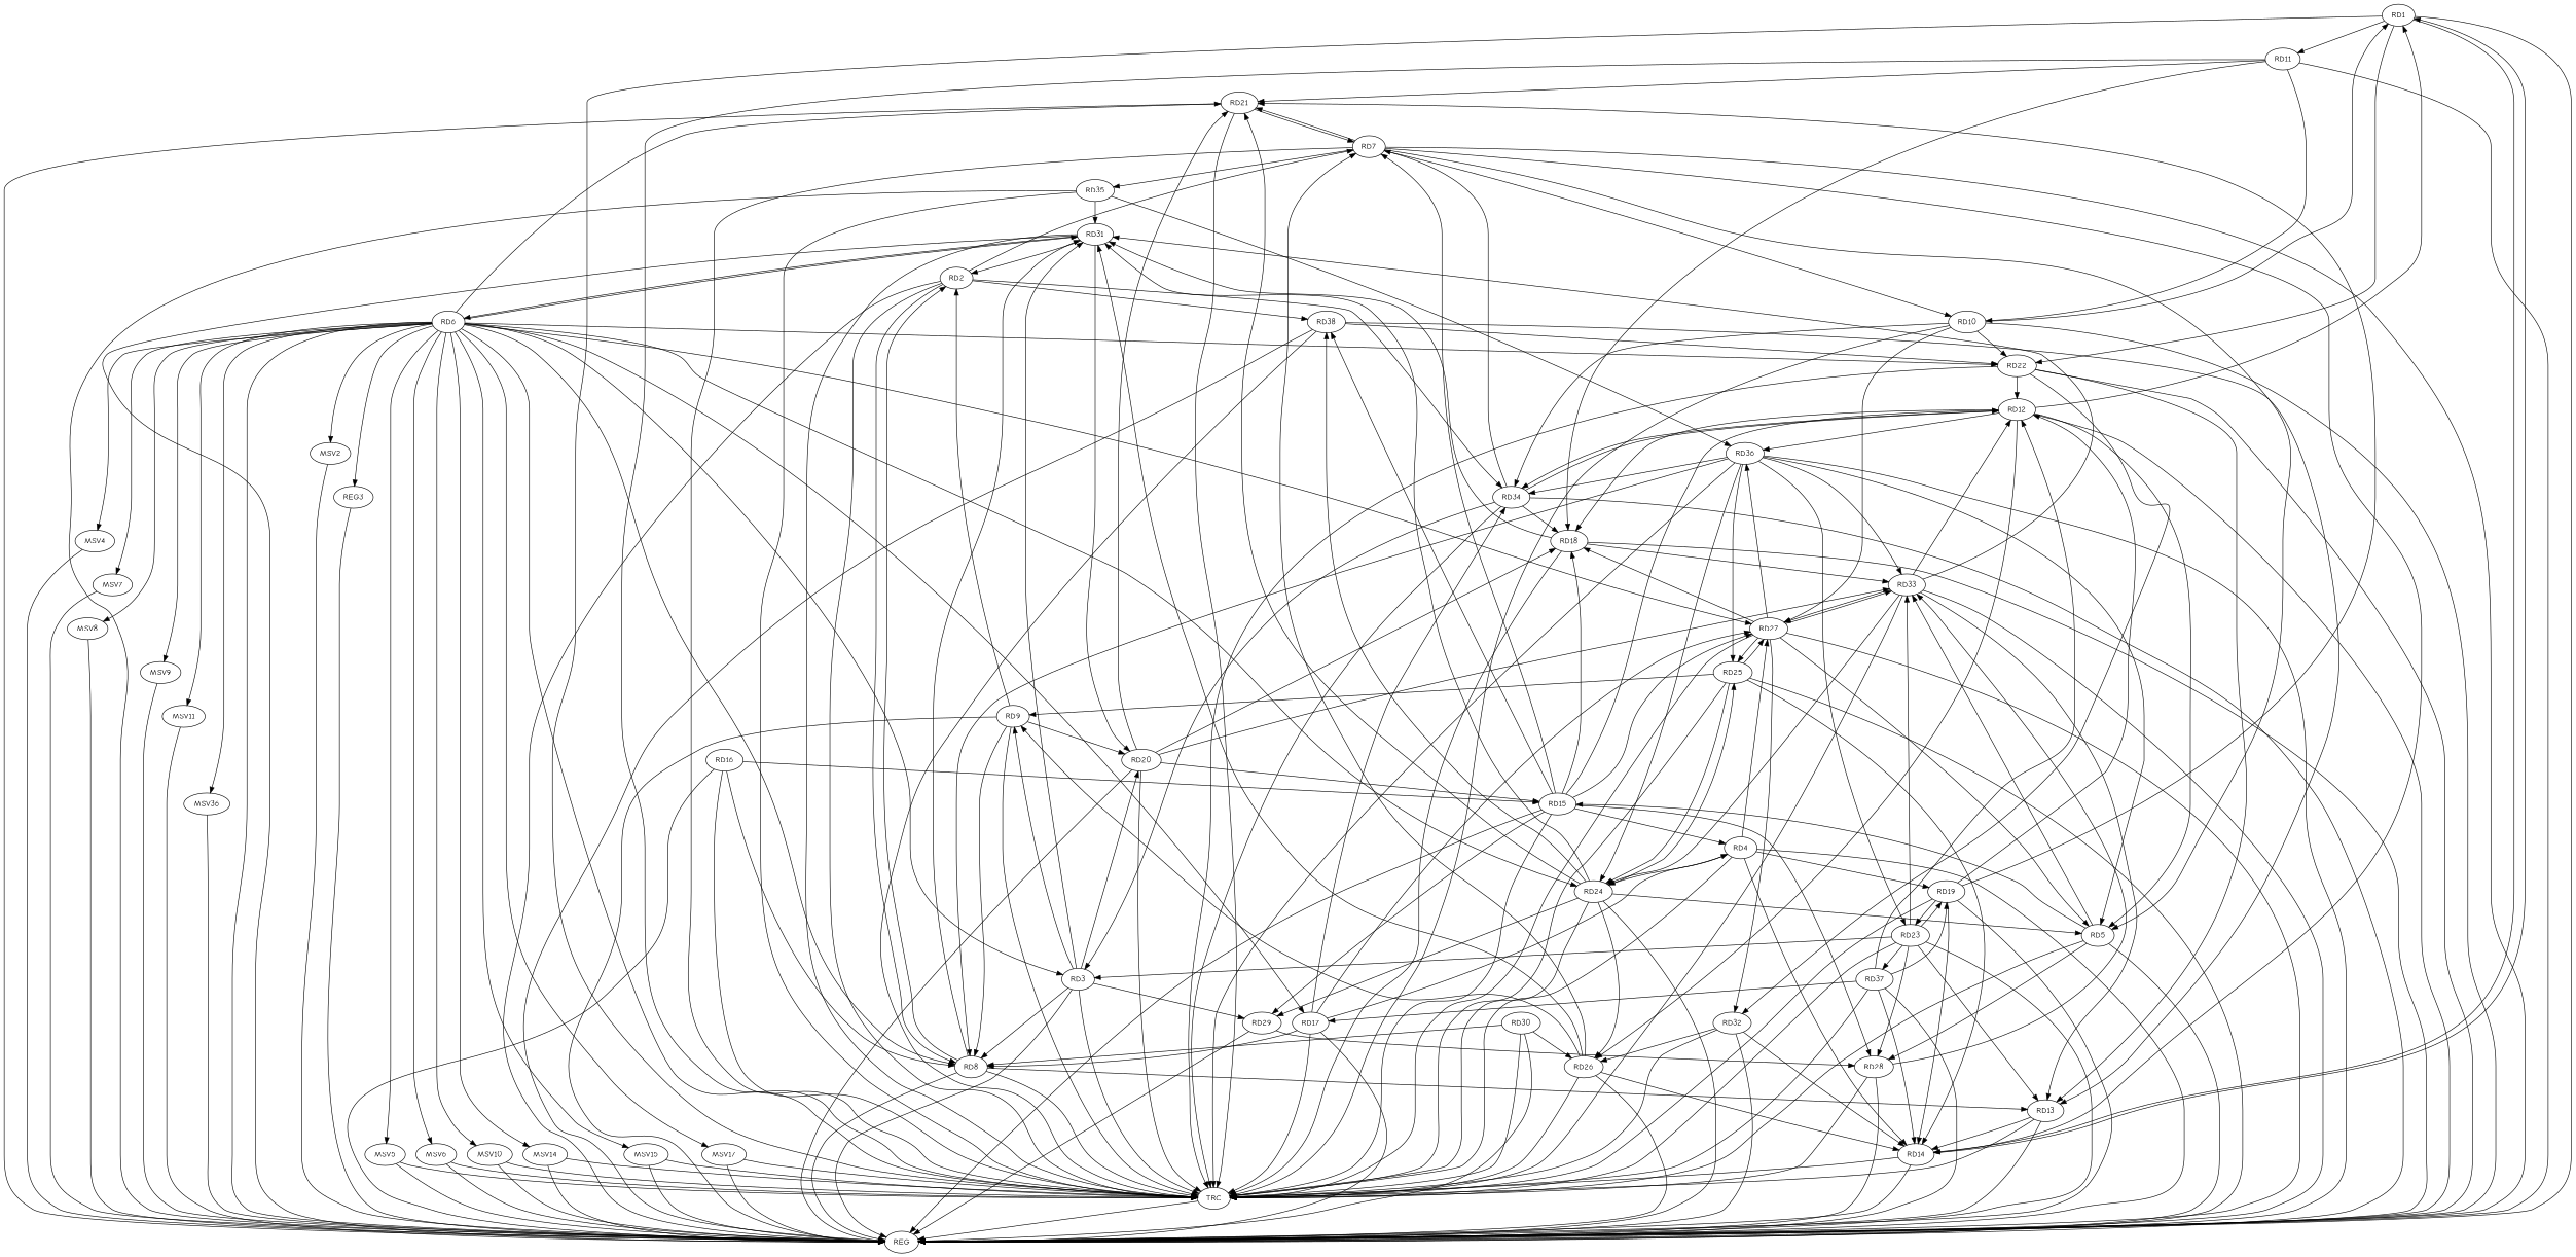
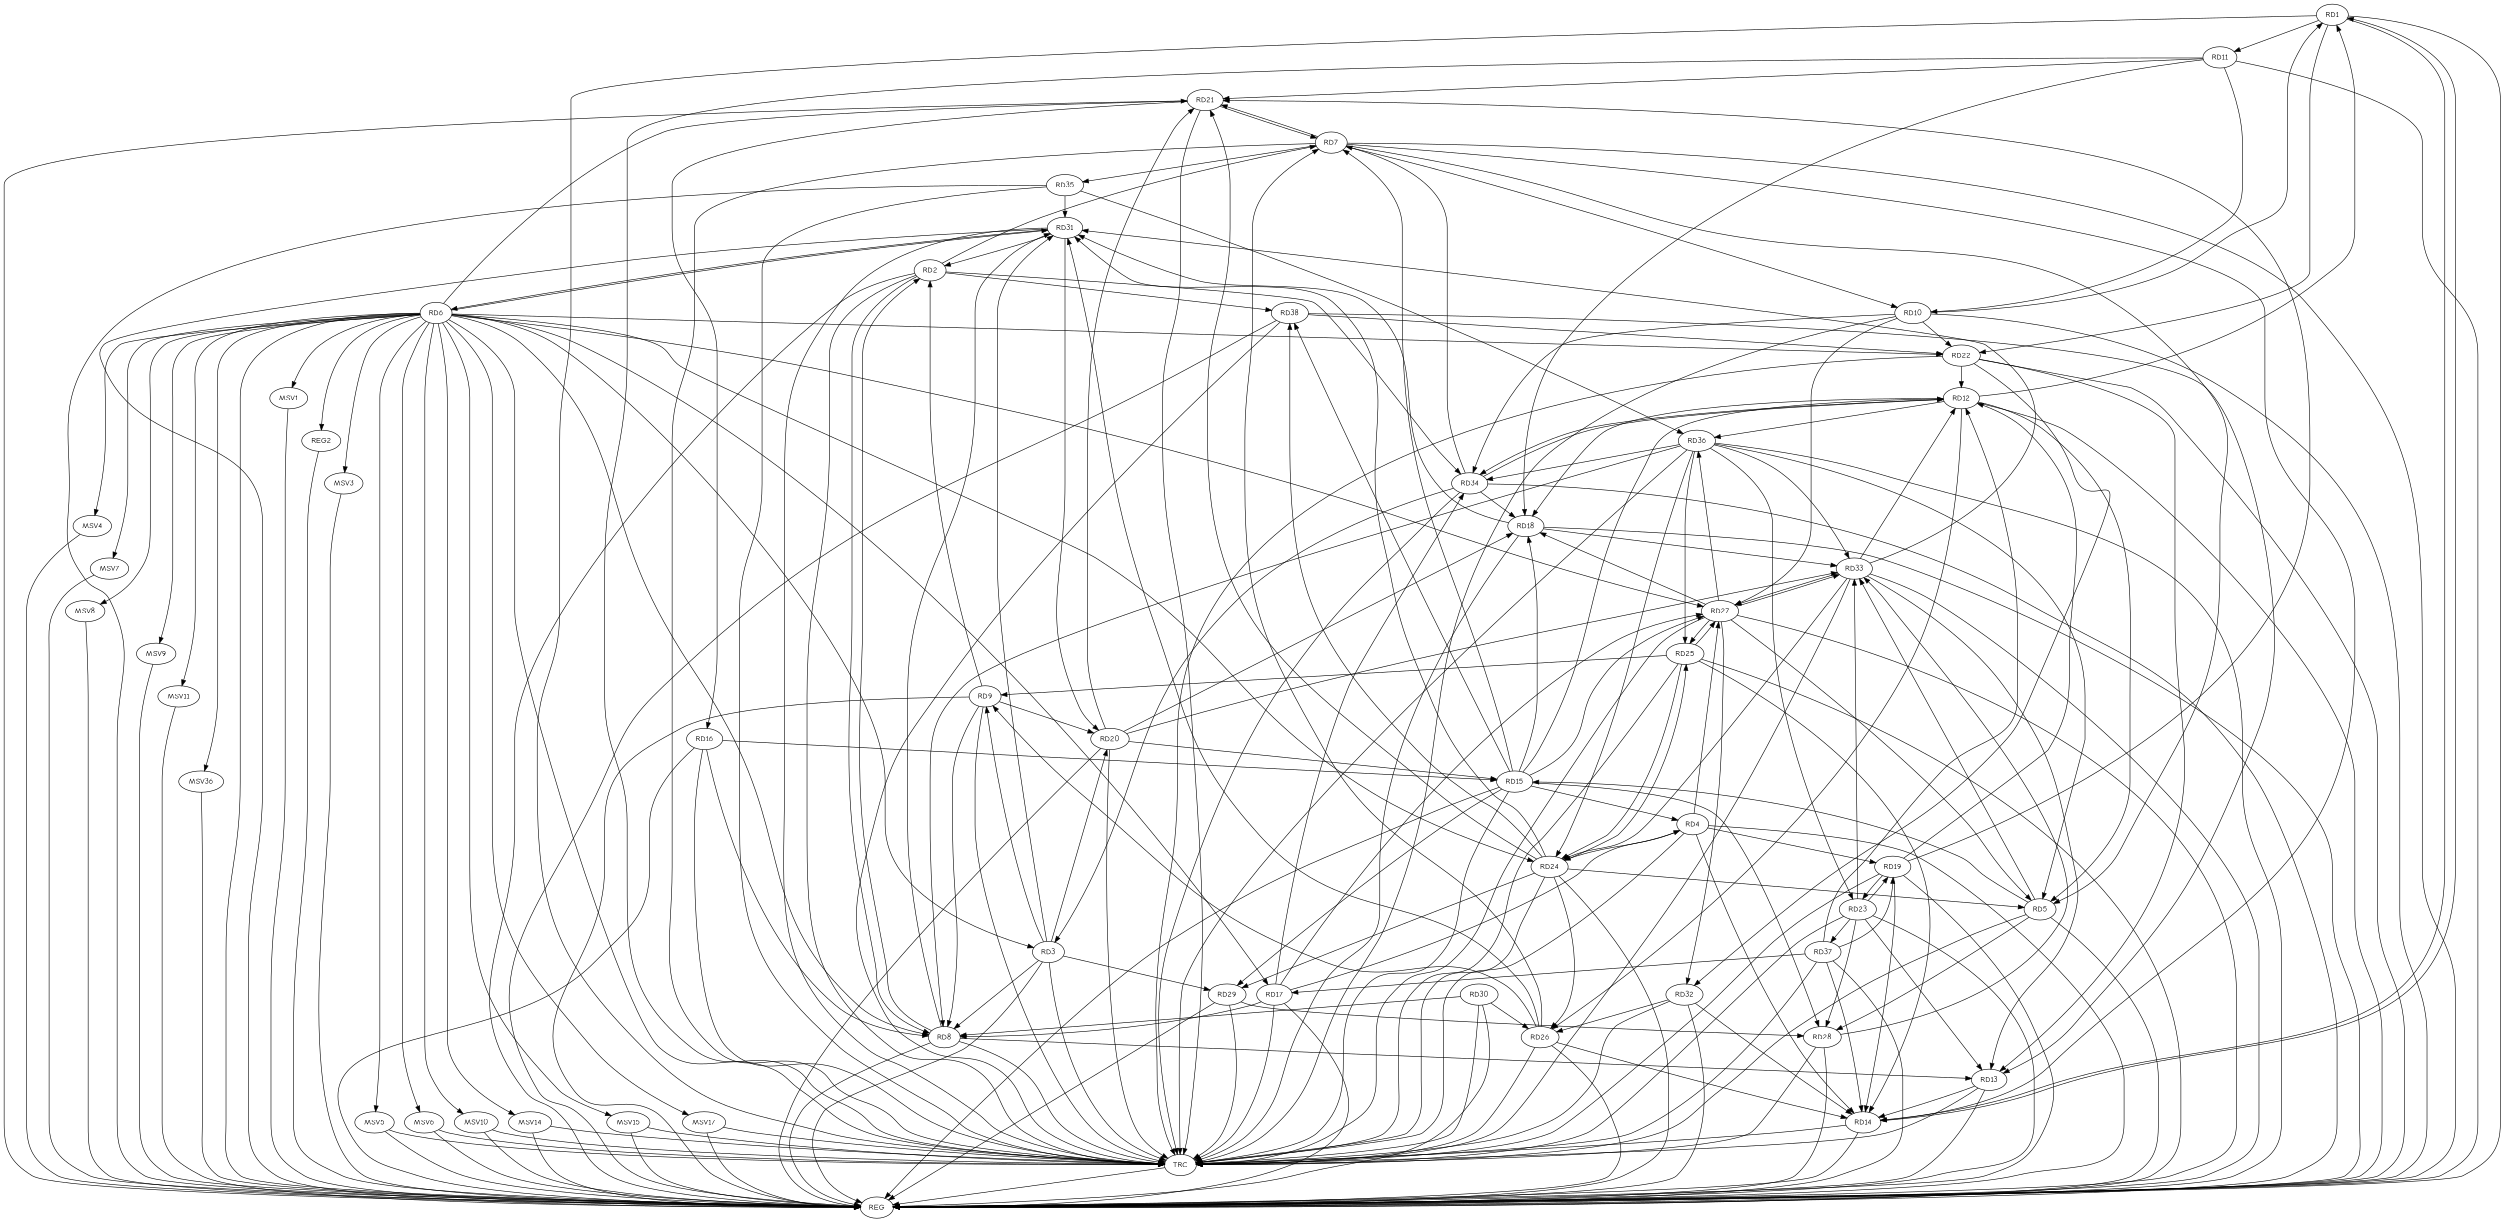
  strict digraph {
    fontname="Comic Neue"
    node [fontname="Comic Neue"]
    edge [fontname="Comic Neue"]
    n1 [label=RD1]
    n2 [label=RD11]
    n3 [label=RD14]
    n4 [label=RD22]
    n5 [label=REG]
    n6 [label=TRC]
    n7 [label=RD21]
    n8 [label=RD10]
    n9 [label=RD18]
    n10 [label=RD13]
    n11 [label=RD12]
    n12 [label=RD32]
    n13 [label=RD2]
    n14 [label=RD7]
    n15 [label=RD8]
    n16 [label=RD34]
    n17 [label=RD38]
    n18 [label=RD5]
    n19 [label=RD35]
    n20 [label=RD31]
    n21 [label=RD3]
    n22 [label=RD9]
    n23 [label=RD20]
    n24 [label=RD29]
    n25 [label=RD15]
    n26 [label=RD33]
    n27 [label=RD28]
    n28 [label=RD6]
    n29 [label=RD4]
    n30 [label=RD19]
    n31 [label=RD24]
    n32 [label=RD27]
    n33 [label=RD23]
    n34 [label=RD26]
    n35 [label=RD25]
    n36 [label=RD36]
    n37 [label=RD17]
-   n39 [label=MSV2]
-   n40 [label=REG3]
+   n38 [label=MSV1]
+   n39 [label=REG2]
+   n40 [label=MSV3]
    n41 [label=MSV4]
    n42 [label=MSV5]
    n43 [label=MSV6]
    n44 [label=MSV7]
    n45 [label=MSV8]
    n46 [label=MSV9]
    n47 [label=MSV10]
    n48 [label=MSV11]
    n49 [label=MSV14]
    n50 [label=MSV15]
    n51 [label=MSV36]
    n52 [label=MSV17]
    n53 [label=RD16]
    n54 [label=RD37]
    n55 [label=RD30]
    n1 -> n2
    n1 -> n3
    n1 -> n4
    n1 -> n5
    n1 -> n6
    n2 -> n5
    n2 -> n6
    n2 -> n7
    n2 -> n8
    n2 -> n9
    n3 -> n1
    n3 -> n5
    n3 -> n6
    n4 -> n5
    n4 -> n6
    n4 -> n10
    n4 -> n11
    n4 -> n12
    n6 -> n5
    n7 -> n5
    n7 -> n6
    n7 -> n14
+   n7 -> n53
    n8 -> n1
    n8 -> n4
    n8 -> n5
    n8 -> n6
    n8 -> n16
    n8 -> n32
    n9 -> n5
    n9 -> n6
    n9 -> n20
    n9 -> n26
    n10 -> n3
    n10 -> n5
    n10 -> n6
    n11 -> n1
    n11 -> n5
    n11 -> n9
    n11 -> n16
    n11 -> n18
    n11 -> n34
    n11 -> n36
    n12 -> n3
    n12 -> n5
    n12 -> n6
    n12 -> n34
    n13 -> n5
    n13 -> n6
    n13 -> n14
    n13 -> n15
    n13 -> n16
    n13 -> n17
    n14 -> n3
    n14 -> n5
    n14 -> n6
    n14 -> n7
    n14 -> n8
    n14 -> n18
    n14 -> n19
    n15 -> n5
    n15 -> n6
    n15 -> n10
    n15 -> n13
    n15 -> n20
    n16 -> n5
    n16 -> n6
    n16 -> n9
    n16 -> n11
    n16 -> n14
    n16 -> n21
    n17 -> n4
    n17 -> n5
    n17 -> n6
    n17 -> n10
    n18 -> n5
    n18 -> n6
    n18 -> n25
    n18 -> n26
    n18 -> n27
    n19 -> n5
    n19 -> n6
    n19 -> n20
    n19 -> n36
    n20 -> n5
    n20 -> n6
    n20 -> n13
    n20 -> n23
    n20 -> n28
    n21 -> n5
    n21 -> n6
    n21 -> n15
    n21 -> n20
    n21 -> n22
    n21 -> n23
    n21 -> n24
    n22 -> n5
    n22 -> n6
    n22 -> n13
    n22 -> n15
    n22 -> n23
    n23 -> n5
    n23 -> n6
    n23 -> n7
    n23 -> n9
    n23 -> n25
    n23 -> n26
    n24 -> n5
+   n24 -> n6
    n24 -> n27
    n25 -> n5
    n25 -> n6
    n25 -> n9
    n25 -> n11
    n25 -> n14
    n25 -> n17
    n25 -> n24
    n25 -> n27
    n25 -> n29
    n25 -> n32
    n26 -> n5
    n26 -> n6
    n26 -> n10
    n26 -> n11
    n26 -> n20
    n26 -> n31
    n26 -> n32
    n27 -> n5
    n27 -> n6
    n27 -> n26
    n28 -> n4
    n28 -> n5
    n28 -> n6
    n28 -> n7
    n28 -> n15
    n28 -> n20
    n28 -> n21
    n28 -> n31
    n28 -> n32
    n28 -> n37
+   n28 -> n38
    n28 -> n39
    n28 -> n40
    n28 -> n41
    n28 -> n42
    n28 -> n43
    n28 -> n44
    n28 -> n45
    n28 -> n46
    n28 -> n47
    n28 -> n48
    n28 -> n49
    n28 -> n50
    n28 -> n51
    n28 -> n52
    n29 -> n3
    n29 -> n5
    n29 -> n6
    n29 -> n30
    n29 -> n31
    n29 -> n32
    n30 -> n3
    n30 -> n5
    n30 -> n6
    n30 -> n7
    n30 -> n11
    n30 -> n33
    n31 -> n5
    n31 -> n6
    n31 -> n7
    n31 -> n17
    n31 -> n18
    n31 -> n20
    n31 -> n24
    n31 -> n34
    n31 -> n35
    n32 -> n5
    n32 -> n6
    n32 -> n9
    n32 -> n12
    n32 -> n18
    n32 -> n26
    n32 -> n35
    n32 -> n36
    n33 -> n5
    n33 -> n6
    n33 -> n10
-   n33 -> n21
    n33 -> n26
    n33 -> n27
    n33 -> n30
    n33 -> n54
    n34 -> n3
    n34 -> n5
    n34 -> n6
    n34 -> n14
    n34 -> n20
    n34 -> n22
    n35 -> n3
    n35 -> n5
    n35 -> n6
    n35 -> n22
    n35 -> n31
    n35 -> n32
    n36 -> n5
    n36 -> n6
    n36 -> n15
    n36 -> n16
    n36 -> n18
    n36 -> n26
    n36 -> n31
    n36 -> n33
    n36 -> n35
    n37 -> n5
    n37 -> n6
    n37 -> n15
    n37 -> n16
    n37 -> n29
    n37 -> n32
+   n38 -> n5
    n39 -> n5
    n40 -> n5
    n41 -> n5
    n42 -> n5
    n42 -> n6
    n43 -> n5
    n43 -> n6
    n44 -> n5
    n45 -> n5
    n46 -> n5
    n47 -> n5
    n47 -> n6
    n48 -> n5
    n49 -> n5
    n49 -> n6
    n50 -> n5
    n50 -> n6
    n51 -> n5
    n52 -> n5
    n52 -> n6
    n53 -> n5
    n53 -> n6
    n53 -> n15
    n53 -> n25
    n54 -> n3
    n54 -> n5
    n54 -> n6
    n54 -> n11
    n54 -> n30
    n54 -> n37
    n55 -> n5
    n55 -> n6
    n55 -> n15
    n55 -> n34
  }
